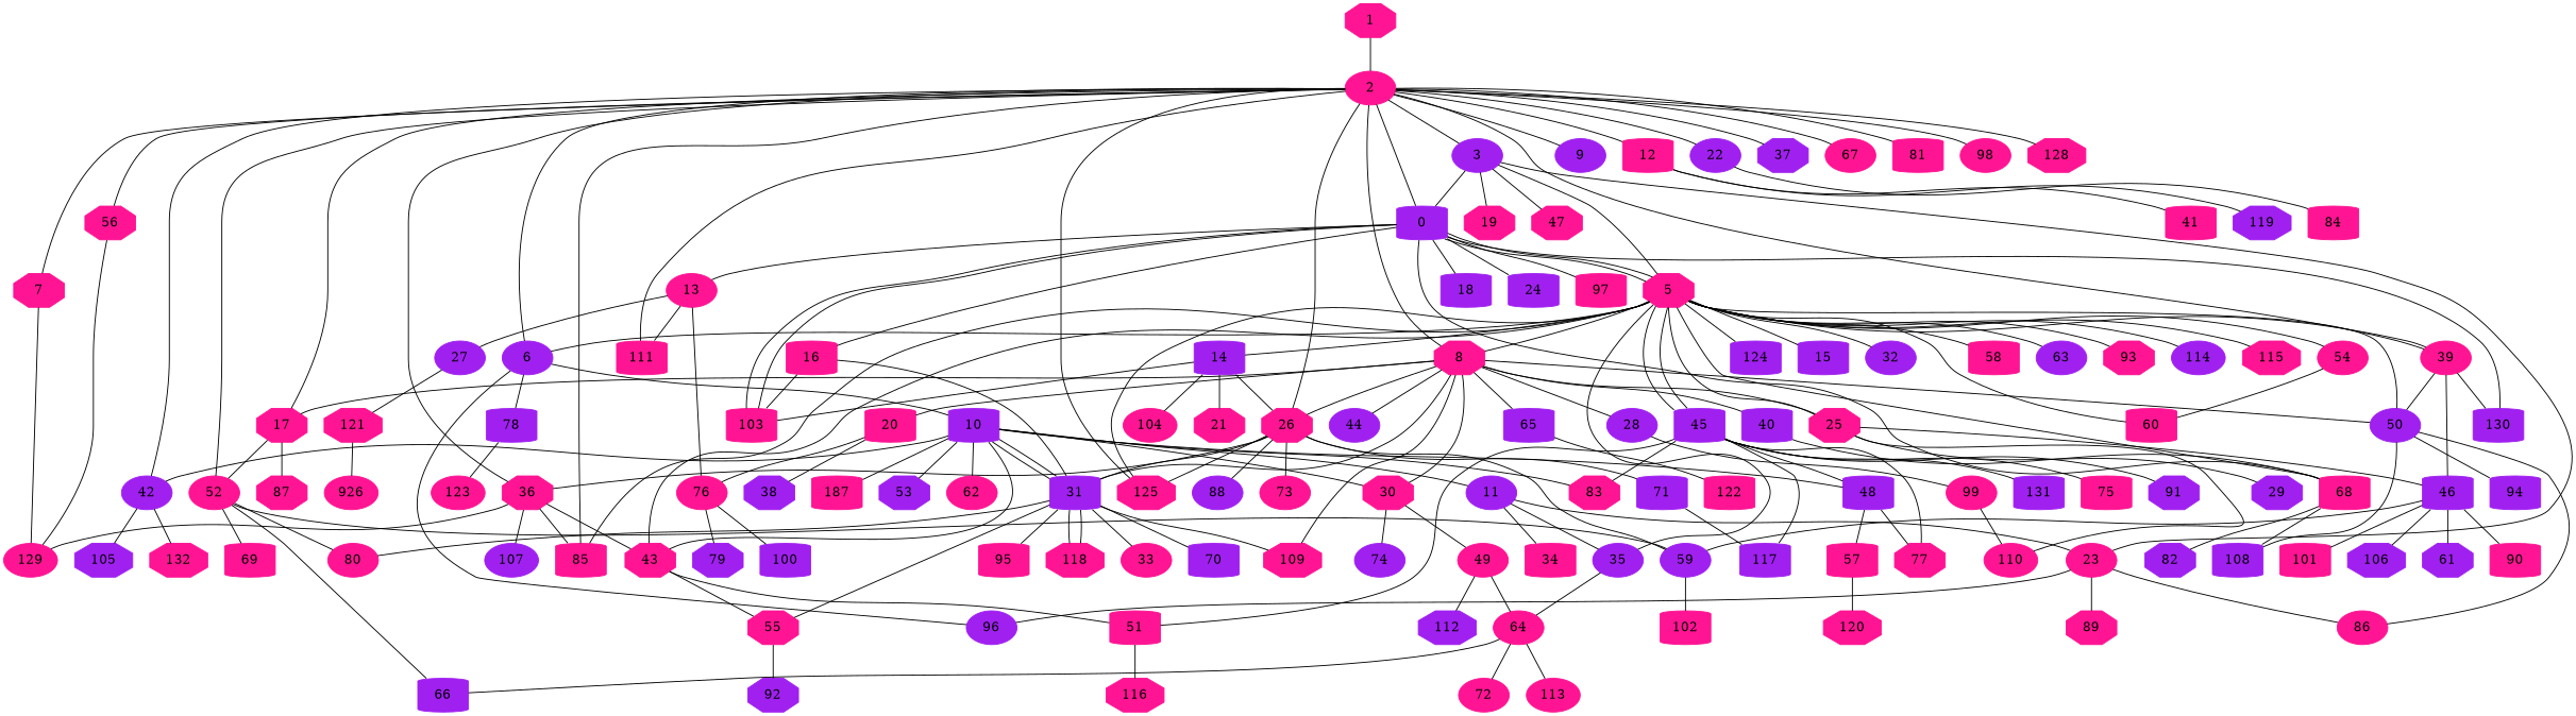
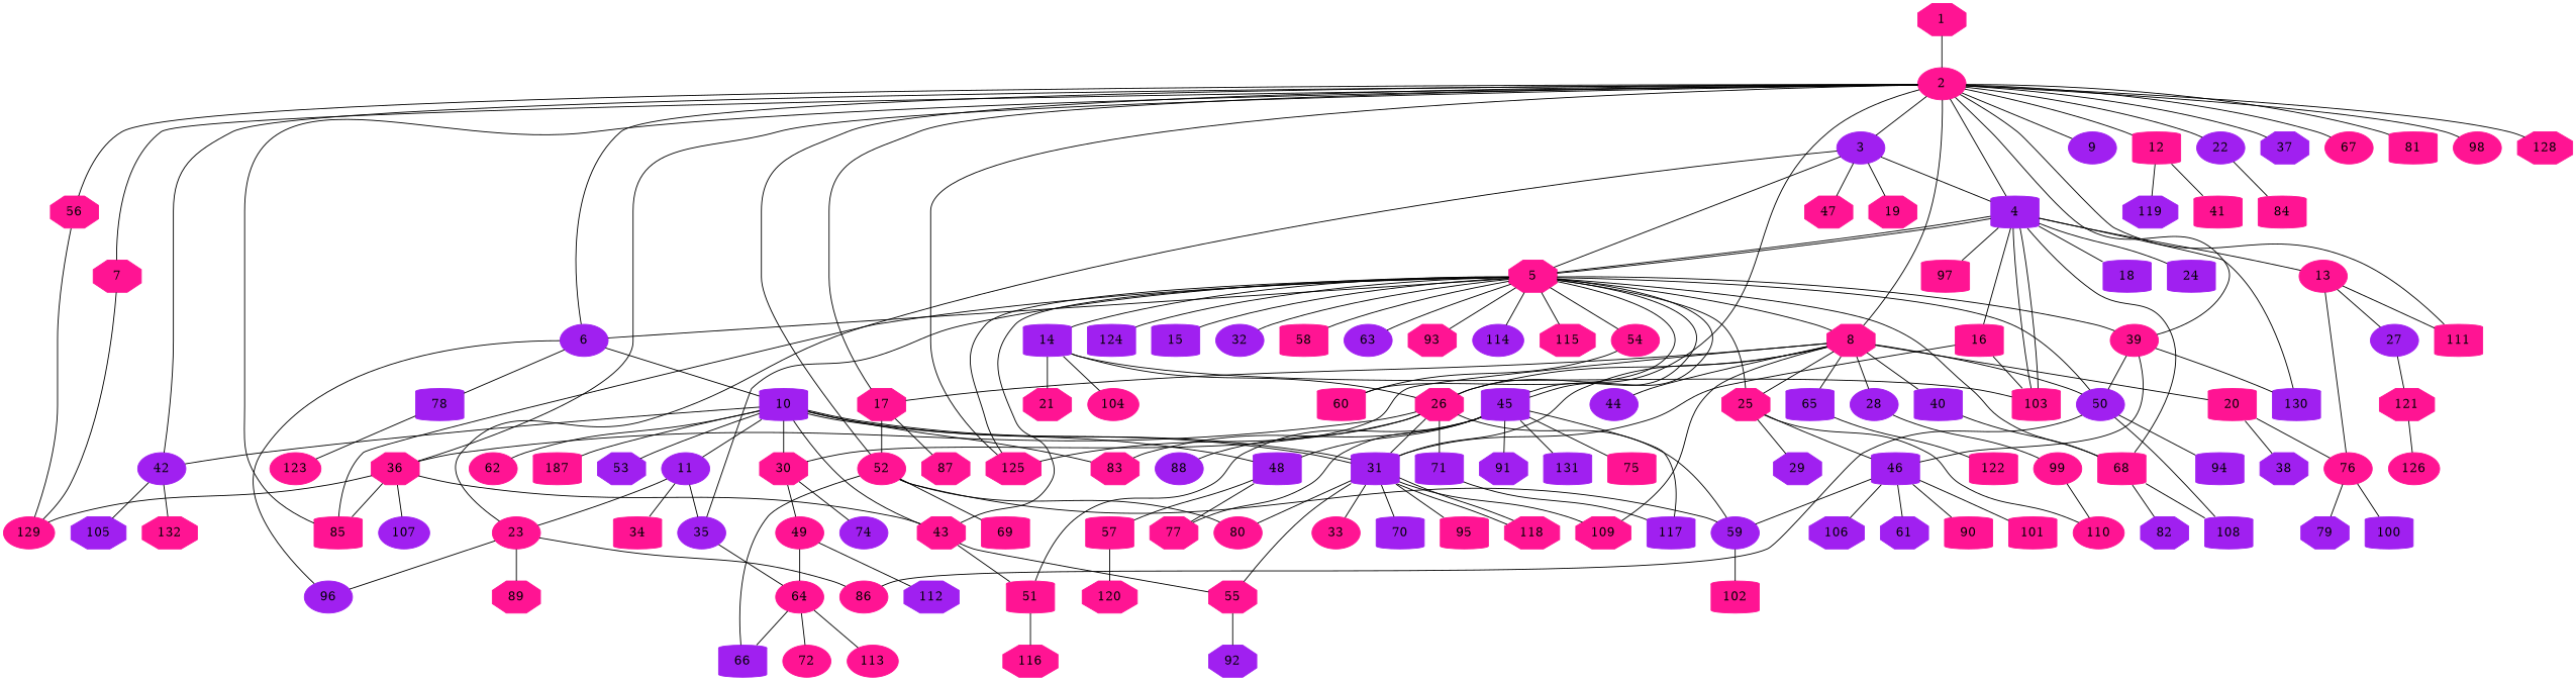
  graph {
    node [color=deeppink shape=cylinder style=filled]
    1 [shape=octagon]
    2 [shape=ellipse]
    3 [color=purple shape=ellipse]
-   4 [color=purple label=0]
+   4 [color=purple]
    6 [color=purple shape=ellipse]
    7 [shape=octagon]
    8 [shape=octagon]
    9 [color=purple shape=ellipse]
    12
    17 [shape=octagon]
    22 [color=purple shape=ellipse]
    26 [shape=octagon]
    36 [shape=octagon]
    37 [color=purple shape=octagon]
    39 [shape=ellipse]
    42 [color=purple shape=ellipse]
    52 [shape=ellipse]
    56 [shape=octagon]
    67 [shape=ellipse]
    81
    85
    98 [shape=ellipse]
    111
    125 [shape=octagon]
    128 [shape=octagon]
    5 [shape=octagon]
    19 [shape=octagon]
    23 [shape=ellipse]
    47 [shape=octagon]
    13 [shape=ellipse]
    16
    18 [color=purple]
    24 [color=purple]
    68
    97
    103
    130 [color=purple]
    10 [color=purple]
    78 [color=purple]
    96 [color=purple shape=ellipse]
    129 [shape=ellipse]
    25 [shape=octagon]
    50 [color=purple shape=ellipse]
    20
    28 [color=purple shape=ellipse]
    30 [shape=octagon]
    31 [color=purple]
    40 [color=purple]
    44 [color=purple shape=ellipse]
    65 [color=purple]
    109 [shape=octagon]
    41
    119 [color=purple shape=octagon]
    87 [shape=octagon]
    84
    59 [color=purple shape=ellipse]
    71 [color=purple]
-   73 [shape=ellipse]
    88 [color=purple shape=ellipse]
    43 [shape=octagon]
    107 [color=purple shape=ellipse]
    46 [color=purple]
    105 [color=purple shape=octagon]
    132 [shape=octagon]
    80 [shape=ellipse]
    66 [color=purple]
    69
    14 [color=purple]
    15 [color=purple]
    32 [color=purple shape=ellipse]
    35 [color=purple shape=ellipse]
    45 [color=purple]
    54 [shape=ellipse]
    58
    60
    63 [color=purple shape=ellipse]
    93 [shape=octagon]
    114 [color=purple shape=ellipse]
    115 [shape=octagon]
    124 [color=purple]
    86 [shape=ellipse]
    89 [shape=octagon]
    27 [color=purple shape=ellipse]
    76 [shape=ellipse]
    108 [color=purple]
    82 [color=purple shape=octagon]
    21 [shape=octagon]
    104 [shape=ellipse]
    29 [color=purple shape=octagon]
    110 [shape=ellipse]
    64 [shape=ellipse]
    55 [shape=octagon]
    51
    48 [color=purple]
    83 [shape=octagon]
    75
    77 [shape=octagon]
    91 [color=purple shape=octagon]
    117 [color=purple]
    131 [color=purple]
    94 [color=purple]
    11 [color=purple shape=ellipse]
    53 [color=purple shape=octagon]
    62 [shape=ellipse]
    n105 [label=187]
    123 [shape=ellipse]
    38 [color=purple shape=octagon]
    99 [shape=ellipse]
    49 [shape=ellipse]
    74 [color=purple shape=ellipse]
    33 [shape=ellipse]
    70 [color=purple]
    95
    118 [shape=octagon]
    122
    34
    57
    121 [shape=octagon]
    79 [color=purple shape=octagon]
    100 [color=purple]
    61 [color=purple shape=octagon]
    90
    101
    106 [color=purple shape=octagon]
    102
-   126 [shape=ellipse label=926]
+   126 [shape=ellipse]
    112 [color=purple shape=octagon]
    92 [color=purple shape=octagon]
    72 [shape=ellipse]
    113 [shape=ellipse]
    116 [shape=octagon]
    120 [shape=octagon]
    1 -- 2
    2 -- 3
    2 -- 4
    2 -- 6
    2 -- 7
    2 -- 8
    2 -- 9
    2 -- 12
    2 -- 17
    2 -- 22
    2 -- 26
    2 -- 36
    2 -- 37
    2 -- 39
    2 -- 42
    2 -- 52
    2 -- 56
    2 -- 67
    2 -- 81
    2 -- 85
    2 -- 98
    2 -- 111
    2 -- 125
    2 -- 128
    3 -- 4
    3 -- 5
    3 -- 19
    3 -- 23
    3 -- 47
    4 -- 5
    4 -- 5
    4 -- 13
    4 -- 16
    4 -- 18
    4 -- 24
    4 -- 68
    4 -- 97
    4 -- 103
    4 -- 103
    4 -- 130
    6 -- 10
    6 -- 78
    6 -- 96
    7 -- 129
    8 -- 17
    8 -- 26
    8 -- 25
    8 -- 50
    8 -- 20
    8 -- 28
    8 -- 30
    8 -- 31
    8 -- 40
    8 -- 44
    8 -- 65
    8 -- 109
    12 -- 41
    12 -- 119
    17 -- 52
    17 -- 87
    22 -- 84
    26 -- 36
    26 -- 125
    26 -- 31
    26 -- 59
    26 -- 71
-   26 -- 73
    26 -- 88
    36 -- 85
    36 -- 129
    36 -- 43
    36 -- 107
    39 -- 130
    39 -- 50
    39 -- 46
    42 -- 105
    42 -- 132
    52 -- 59
    52 -- 80
    52 -- 66
    52 -- 69
    56 -- 129
    5 -- 6
    5 -- 8
    5 -- 39
    5 -- 85
    5 -- 125
    5 -- 68
    5 -- 25
    5 -- 50
    5 -- 43
    5 -- 14
    5 -- 15
    5 -- 32
    5 -- 35
    5 -- 45
    5 -- 45
    5 -- 54
    5 -- 58
    5 -- 60
    5 -- 63
    5 -- 93
    5 -- 114
    5 -- 115
    5 -- 124
    23 -- 96
    23 -- 86
    23 -- 89
    13 -- 111
    13 -- 27
    13 -- 76
    16 -- 103
    16 -- 31
    68 -- 108
    68 -- 82
    10 -- 42
    10 -- 30
    10 -- 31
    10 -- 31
    10 -- 43
    10 -- 48
    10 -- 83
    10 -- 11
    10 -- 53
    10 -- 62
    10 -- n105
    78 -- 123
    25 -- 46
    25 -- 29
    25 -- 110
    50 -- 86
    50 -- 108
    50 -- 94
    20 -- 76
    20 -- 38
    28 -- 99
    30 -- 49
    30 -- 74
    31 -- 109
    31 -- 80
    31 -- 55
    31 -- 33
    31 -- 70
    31 -- 95
    31 -- 118
    31 -- 118
    40 -- 68
    65 -- 122
    59 -- 102
    71 -- 117
    43 -- 55
    43 -- 51
    46 -- 59
    46 -- 61
    46 -- 90
    46 -- 101
    46 -- 106
    14 -- 26
    14 -- 103
    14 -- 21
    14 -- 104
    35 -- 64
    45 -- 51
    45 -- 48
    45 -- 83
    45 -- 75
    45 -- 77
    45 -- 91
    45 -- 117
    45 -- 131
    54 -- 60
    27 -- 121
    76 -- 79
    76 -- 100
    64 -- 66
    64 -- 72
    64 -- 113
    55 -- 92
    51 -- 116
    48 -- 77
    48 -- 57
    11 -- 23
    11 -- 35
    11 -- 34
    99 -- 110
    49 -- 64
    49 -- 112
    57 -- 120
    121 -- 126
  }
